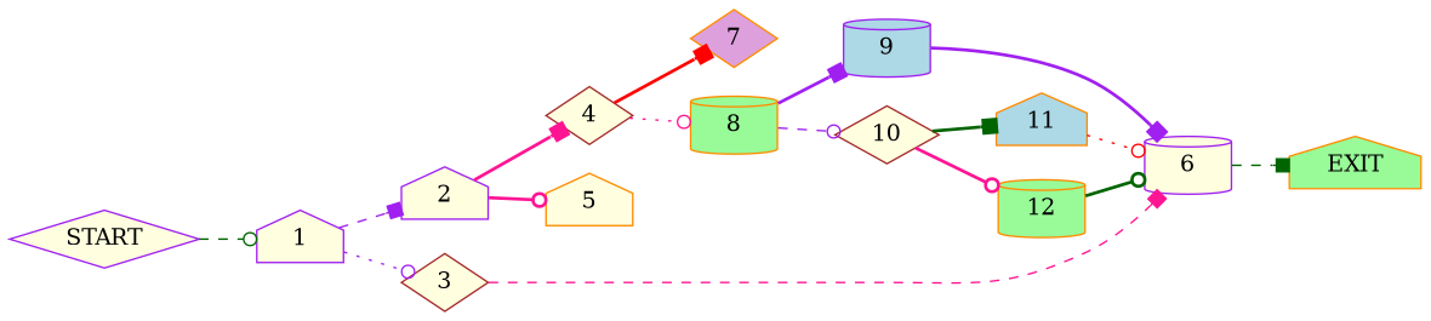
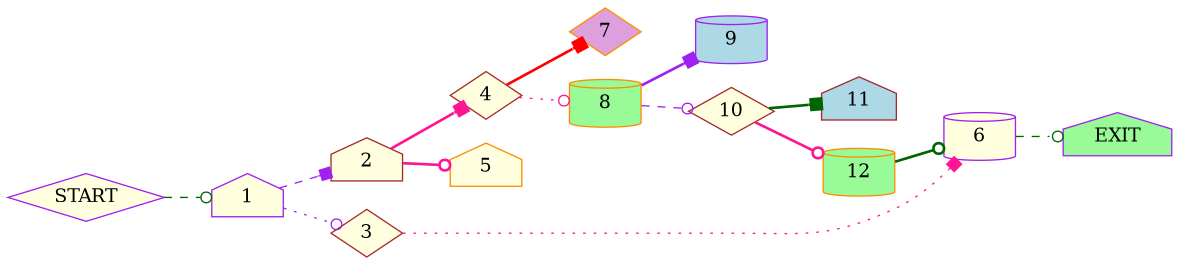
  digraph {
    rankdir=LR
    node [color=purple fillcolor=lightyellow shape=diamond style=filled]
    edge [arrowhead=odot color=purple style=bold]
    n1 [label=START]
    1 [shape=house]
-   2 [shape=house]
+   2 [color=brown shape=house]
    3 [color=brown]
-   n5 [color=darkorange fillcolor=palegreen label=EXIT shape=house]
+   n5 [fillcolor=palegreen label=EXIT shape=house]
    4 [color=brown]
    5 [color=darkorange shape=house]
    6 [shape=cylinder]
    7 [color=darkorange fillcolor=plum]
    8 [color=darkorange fillcolor=palegreen shape=cylinder]
    9 [fillcolor=lightblue shape=cylinder]
    10 [color=brown]
-   11 [color=darkorange fillcolor=lightblue shape=house]
+   11 [color=brown fillcolor=lightblue shape=house]
    12 [color=darkorange fillcolor=palegreen shape=cylinder]
    n1 -> 1 [color=darkgreen style=dashed]
    1 -> 2 [arrowhead=box style=dashed]
    1 -> 3 [style=dotted]
    2 -> 4 [arrowhead=box color=deeppink]
    2 -> 5 [color=deeppink]
-   3 -> 6 [arrowhead=box color=deeppink style=dashed]
+   3 -> 6 [arrowhead=box color=deeppink style=dotted]
    4 -> 7 [arrowhead=box color=red]
    4 -> 8 [color=deeppink style=dotted]
-   6 -> n5 [arrowhead=box color=darkgreen style=dashed]
+   6 -> n5 [color=darkgreen style=dashed]
    8 -> 9 [arrowhead=box]
    8 -> 10 [style=dashed]
-   9 -> 6 [arrowhead=box]
    10 -> 11 [arrowhead=box color=darkgreen]
    10 -> 12 [color=deeppink]
-   11 -> 6 [color=red style=dotted]
    12 -> 6 [color=darkgreen]
  }
